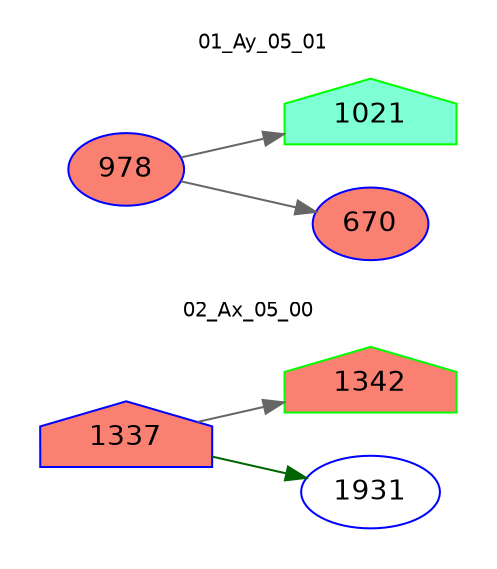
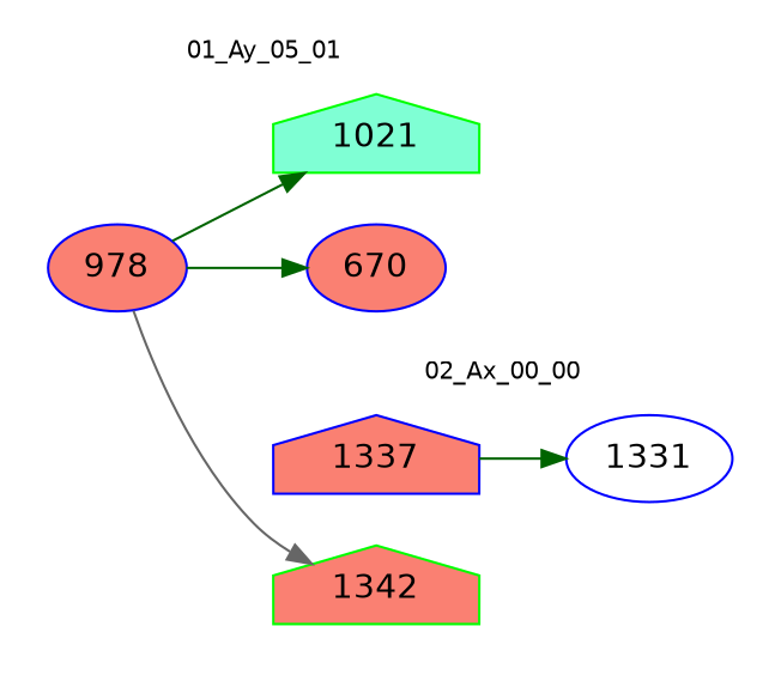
  digraph {
    fontname="DejaVu Sans"
    rankdir=LR
    node [color=blue fillcolor=salmon fontname="DejaVu Sans" shape=house style=filled]
    edge [color=darkgreen fontname="DejaVu Sans"]
    n1 [label=1337]
-   n2 [fillcolor=white label=1931 shape=ellipse]
+   n2 [fillcolor=white label=1331 shape=ellipse]
    n3 [color=green label=1342]
    n4 [label=978 shape=ellipse]
    n5 [label=670 shape=ellipse]
    n6 [color=green fillcolor=aquamarine label=1021]
    subgraph cluster_1 {
      color=white
      fontsize=10
-     label="02_Ax_05_00"
+     label="02_Ax_00_00"
      n1
      n2
      n3
    }
    subgraph cluster_2 {
      color=white
      fontsize=10
      label="01_Ay_05_01"
      n4
      n5
      n6
    }
    n1 -> n2
-   n1 -> n3 [color=gray40]
-   n4 -> n5 [color=gray40]
-   n4 -> n6 [color=gray40]
+   n4 -> n3 [color=gray40]
+   n4 -> n5
+   n4 -> n6
  }
